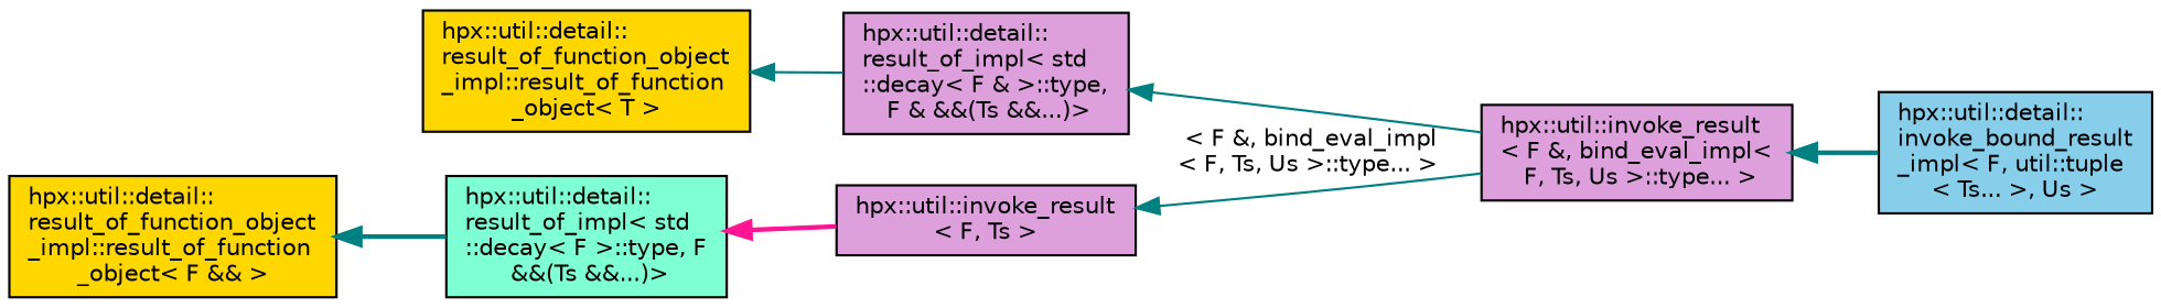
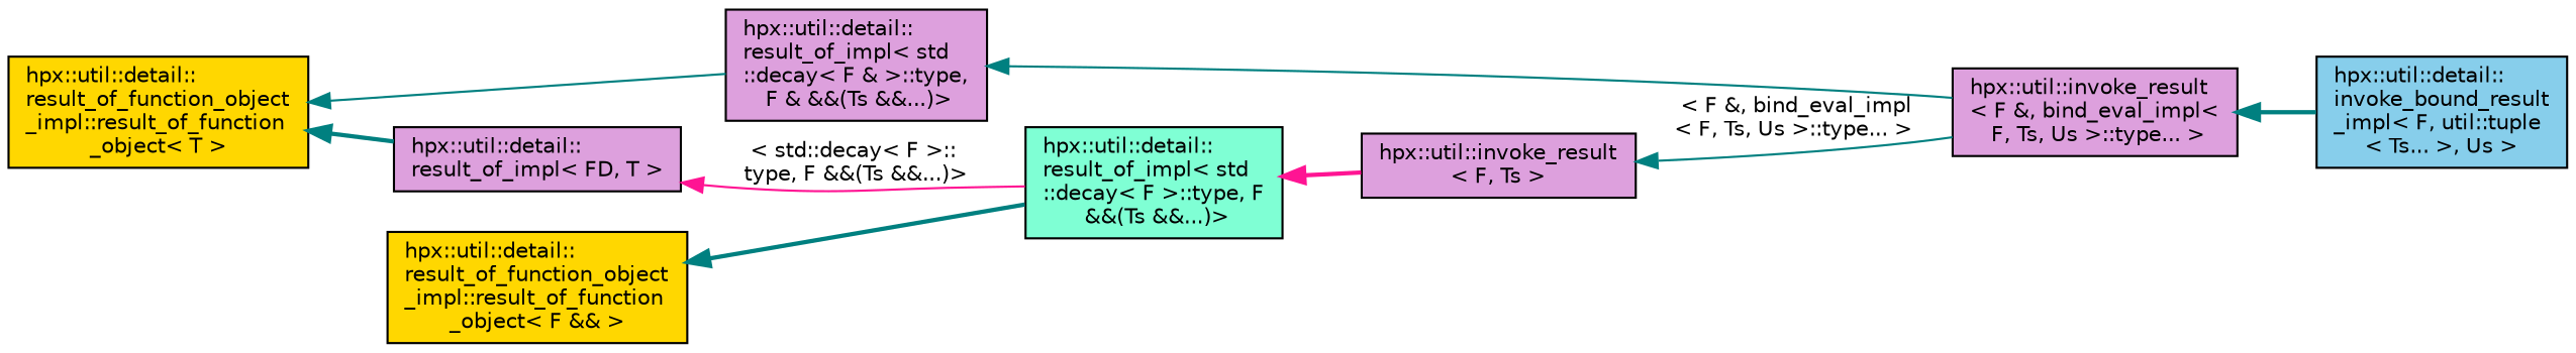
  digraph {
    rankdir=LR
    node [color=black fillcolor=plum fontname=Helvetica fontsize=10 shape=record style=filled]
    edge [color=teal dir=back fontname=Helvetica fontsize=10 labelfontname=Helvetica labelfontsize=10 style=bold]
    n1 [fillcolor=skyblue fontcolor=black height=0.2 label="hpx::util::detail::\linvoke_bound_result\l_impl\< F, util::tuple\l\< Ts... \>, Us \>" width=0.4]
    n2 [height=0.2 label="hpx::util::invoke_result\l\< F &, bind_eval_impl\<\l F, Ts, Us \>::type... \>" width=0.4]
    n3 [height=0.2 label="hpx::util::detail::\lresult_of_impl\< std\l::decay\< F & \>::type,\l F & &&(Ts &&...)\>" width=0.4]
    n4 [fillcolor=gold height=0.2 label="hpx::util::detail::\lresult_of_function_object\l_impl::result_of_function\l_object\< T \>" width=0.4]
+   n5 [height=0.2 label="hpx::util::detail::\lresult_of_impl\< FD, T \>" width=0.4]
    n6 [height=0.2 label="hpx::util::invoke_result\l\< F, Ts \>" width=0.4]
    n7 [fillcolor=aquamarine height=0.2 label="hpx::util::detail::\lresult_of_impl\< std\l::decay\< F \>::type, F\l &&(Ts &&...)\>" width=0.4]
    n8 [fillcolor=gold height=0.2 label="hpx::util::detail::\lresult_of_function_object\l_impl::result_of_function\l_object\< F && \>" width=0.4]
    n2 -> n1
    n3 -> n2 [style=solid]
    n4 -> n3 [style=solid]
+   n4 -> n5
+   n5 -> n7 [color=deeppink label=" \< std::decay\< F \>::\ltype, F &&(Ts &&...)\>" style=solid]
    n6 -> n2 [label=" \< F &, bind_eval_impl\l\< F, Ts, Us \>::type... \>" style=solid]
    n7 -> n6 [color=deeppink]
    n8 -> n7
  }
